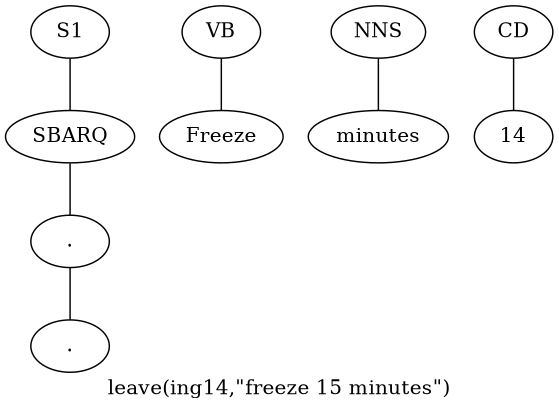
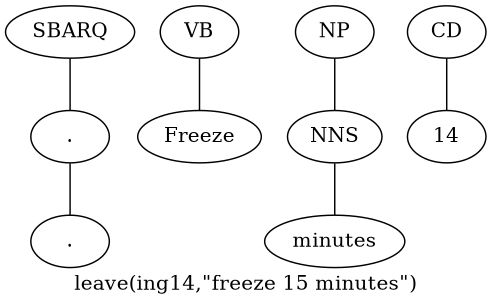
  graph {
    label="leave(ing14,\"freeze 15 minutes\")"
-   n1 [label=S1]
    n2 [label=SBARQ]
    n3 [label="."]
    n4 [label="."]
    n5 [label=VB]
    n6 [label=Freeze]
+   n7 [label=NP]
    n8 [label=NNS]
    n9 [label=CD]
    n10 [label=14]
    n11 [label=minutes]
-   n1 -- n2
    n2 -- n3
    n3 -- n4
    n5 -- n6
+   n7 -- n8
    n8 -- n11
    n9 -- n10
  }
